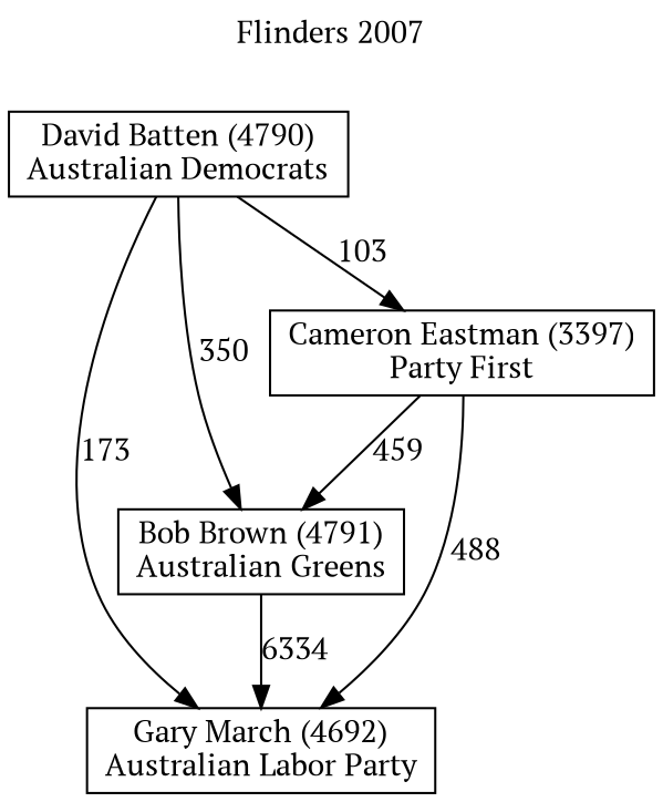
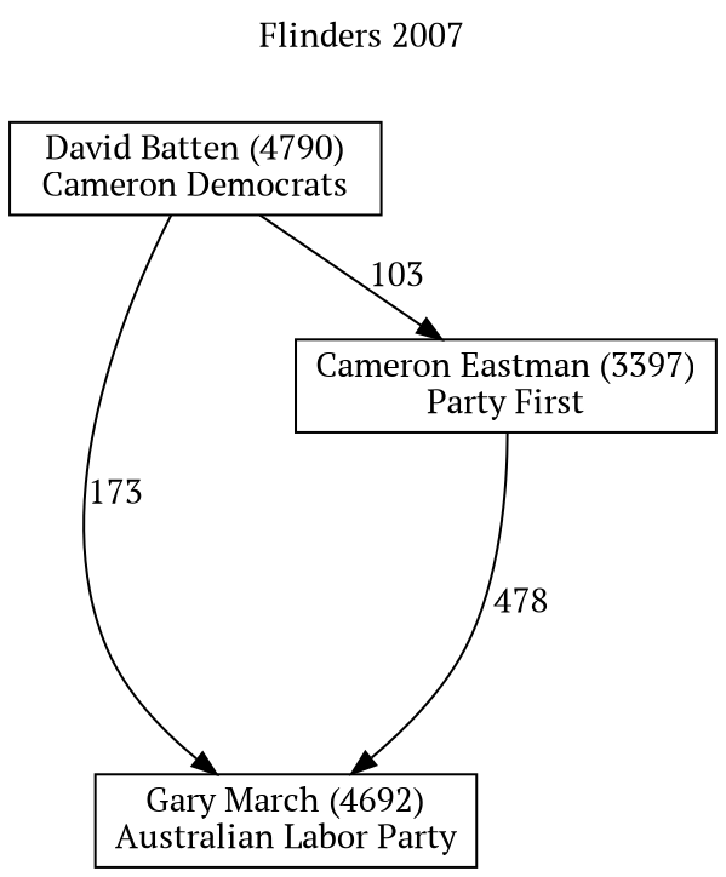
  digraph {
    fontname="PT Serif"
    label="Flinders 2007"
    labelloc=t
    mclimit=10
    node [fontname="PT Serif" shape=box]
    edge [fontname="PT Serif"]
    n1 [label="Gary March (4692)\nAustralian Labor Party"]
-   n2 [label="Bob Brown (4791)\nAustralian Greens"]
    n3 [label="Cameron Eastman (3397)\nParty First"]
-   n4 [label="David Batten (4790)\nAustralian Democrats"]
-   n2 -> n1 [label=6334]
-   n3 -> n1 [label=488]
-   n3 -> n2 [label=459]
+   n4 [label="David Batten (4790)\nCameron Democrats"]
+   n3 -> n1 [label=478]
    n4 -> n1 [label=173]
-   n4 -> n2 [label=350]
    n4 -> n3 [label=103]
  }
